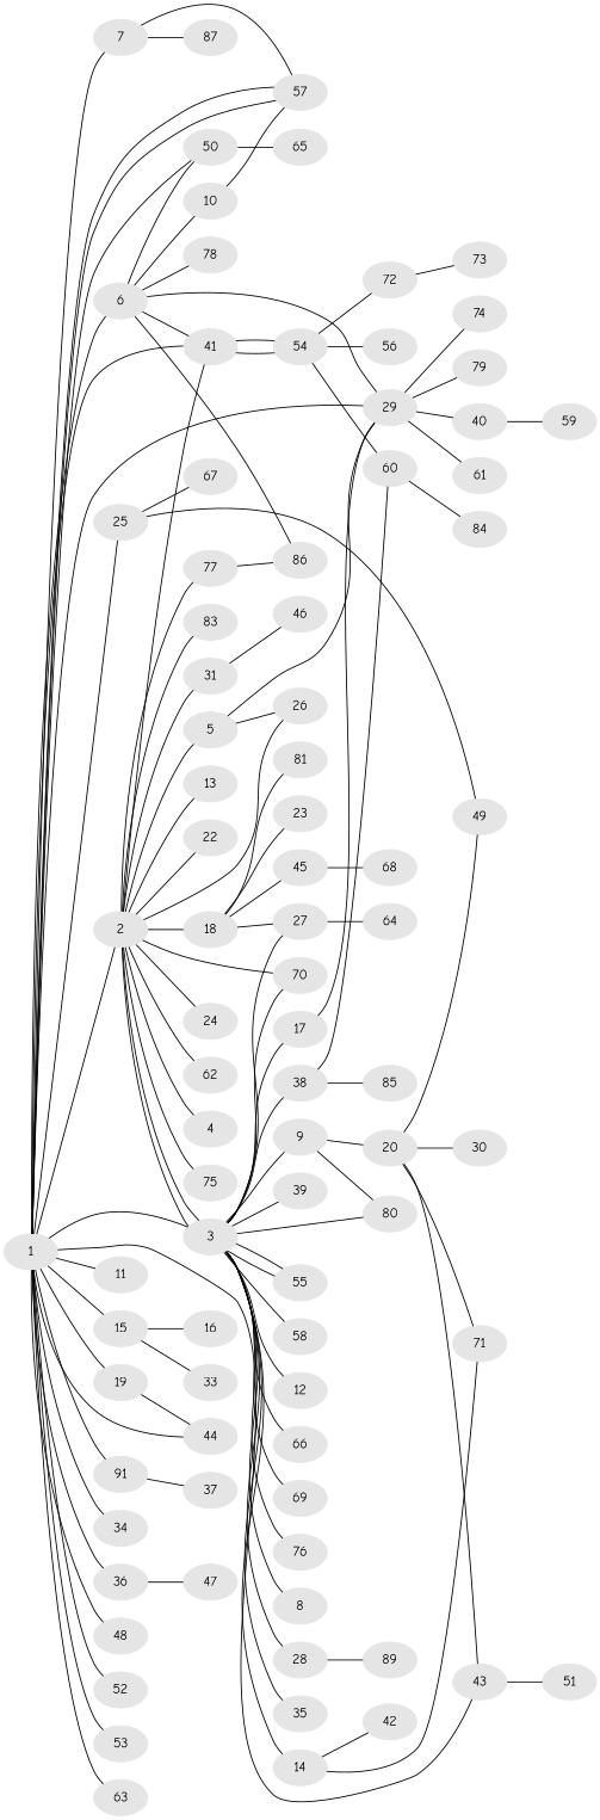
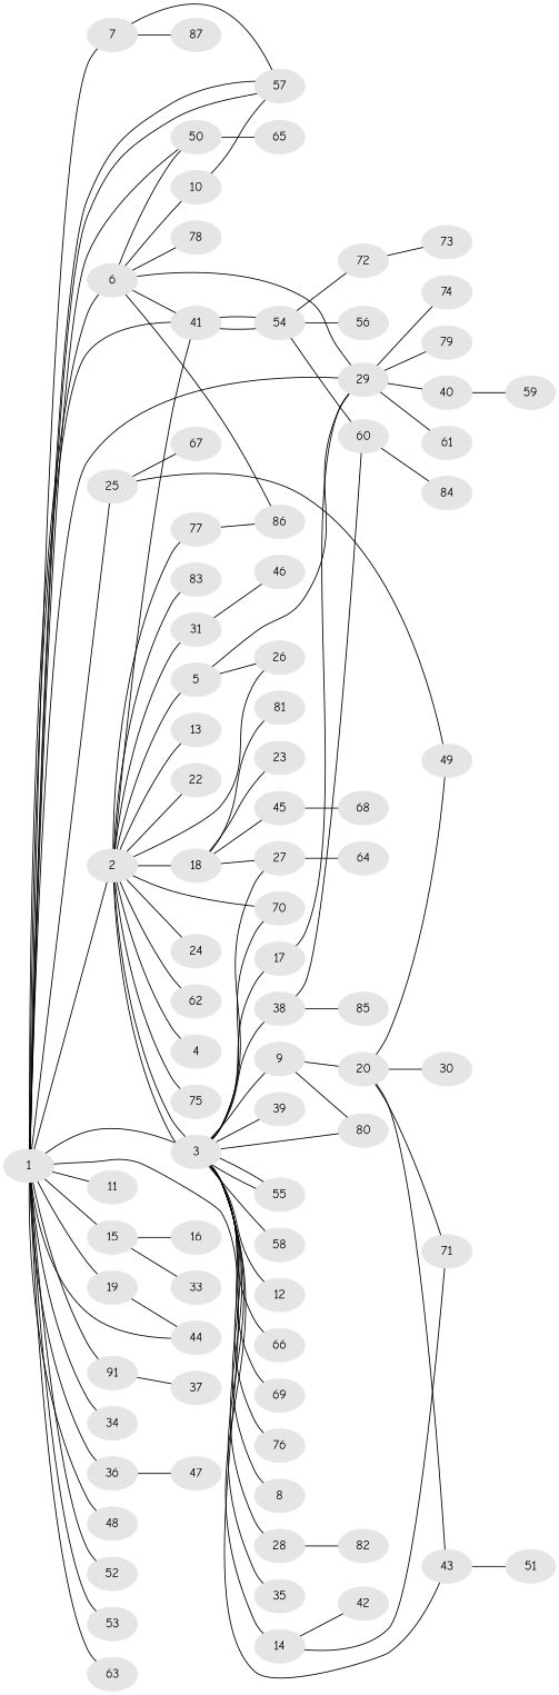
  graph {
    fontname="Comic Neue"
    rankdir=LR
    node [color=gray90 fontname="Comic Neue" style=filled]
    edge [fontname="Comic Neue"]
    1
    2
    3
    6
    7
    11
    15
    19
    n9 [label=91]
    25
    29
    34
    36
    41
    43
    44
    48
    50
    52
    53
    57
    63
    4
    5
    13
    18
    22
    24
    26
    31
    62
    70
    75
    77
    83
    8
    9
    12
    14
    17
    27
    28
    35
    38
    39
    55
    58
    66
    69
    76
    80
    10
    78
    86
    87
    16
    33
    37
    49
    67
    40
    61
    74
    79
    47
    54
    51
    65
    23
    45
    81
    46
    20
    42
    71
    64
-   82 [label=89]
+   82
    60
    85
    30
    68
    59
    84
    56
    72
    73
    1 -- 2
    1 -- 3
    1 -- 6
    1 -- 7
    1 -- 11
    1 -- 15
    1 -- 19
    1 -- n9
    1 -- 25
    1 -- 29
    1 -- 34
    1 -- 36
    1 -- 41
    1 -- 43
    1 -- 44
    1 -- 48
    1 -- 50
    1 -- 52
    1 -- 53
    1 -- 57
    1 -- 57
    1 -- 63
    2 -- 3
    2 -- 3
    2 -- 41
    2 -- 4
    2 -- 5
    2 -- 13
    2 -- 18
    2 -- 22
    2 -- 24
    2 -- 26
    2 -- 31
    2 -- 62
    2 -- 70
    2 -- 75
    2 -- 77
    2 -- 83
    3 -- 70
    3 -- 8
    3 -- 9
    3 -- 12
    3 -- 14
    3 -- 17
    3 -- 27
    3 -- 28
    3 -- 35
    3 -- 38
    3 -- 39
    3 -- 55
    3 -- 55
    3 -- 58
    3 -- 66
    3 -- 69
    3 -- 76
    3 -- 80
    6 -- 29
    6 -- 41
    6 -- 50
    6 -- 10
    6 -- 78
    6 -- 86
    7 -- 57
    7 -- 87
    15 -- 16
    15 -- 33
    19 -- 44
    n9 -- 37
    25 -- 49
    25 -- 67
    29 -- 40
    29 -- 61
    29 -- 74
    29 -- 79
    36 -- 47
    41 -- 54
    41 -- 54
    43 -- 51
    50 -- 65
    5 -- 29
    5 -- 26
    18 -- 27
    18 -- 23
    18 -- 45
    18 -- 81
    31 -- 46
    77 -- 86
    9 -- 80
    9 -- 20
    14 -- 42
    14 -- 71
    17 -- 29
    27 -- 64
    28 -- 82
    38 -- 60
    38 -- 85
    10 -- 57
    40 -- 59
    54 -- 60
    54 -- 56
    54 -- 72
    45 -- 68
    20 -- 43
    20 -- 49
    20 -- 71
    20 -- 30
    60 -- 84
    72 -- 73
  }
